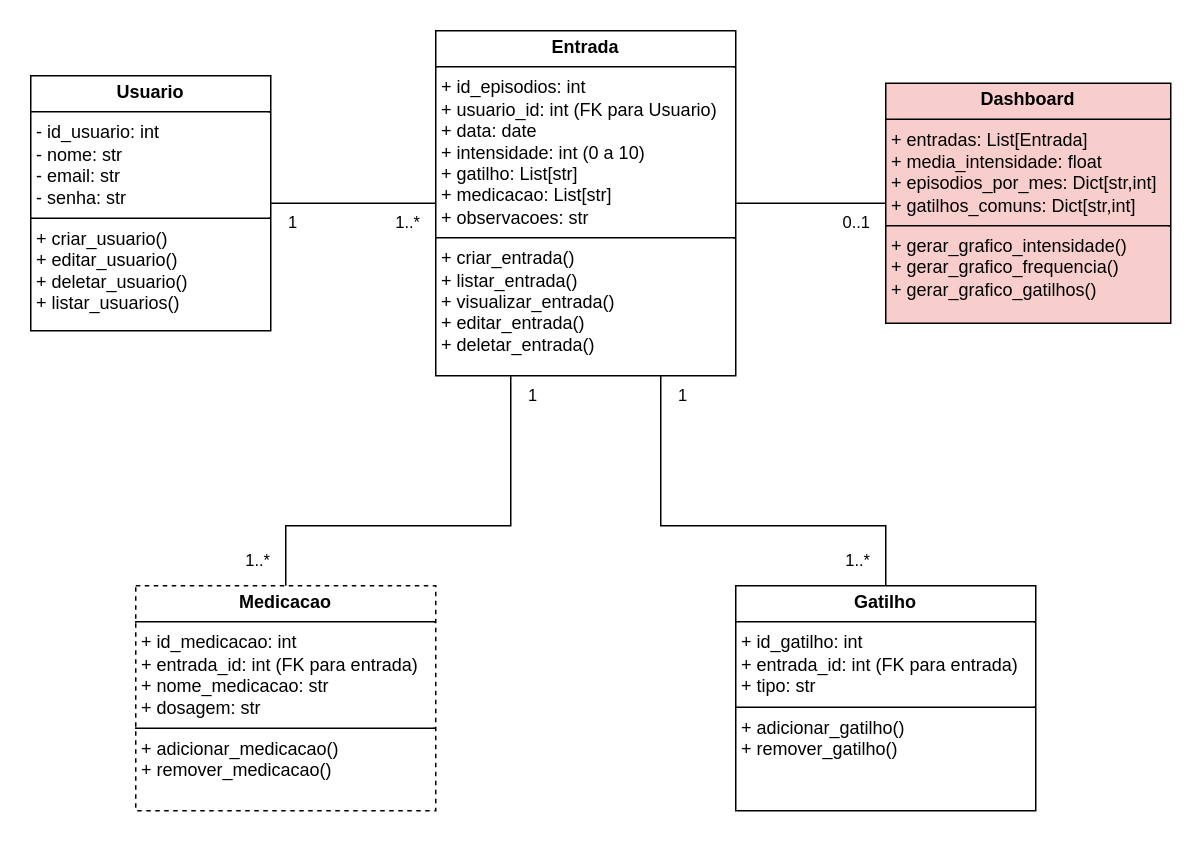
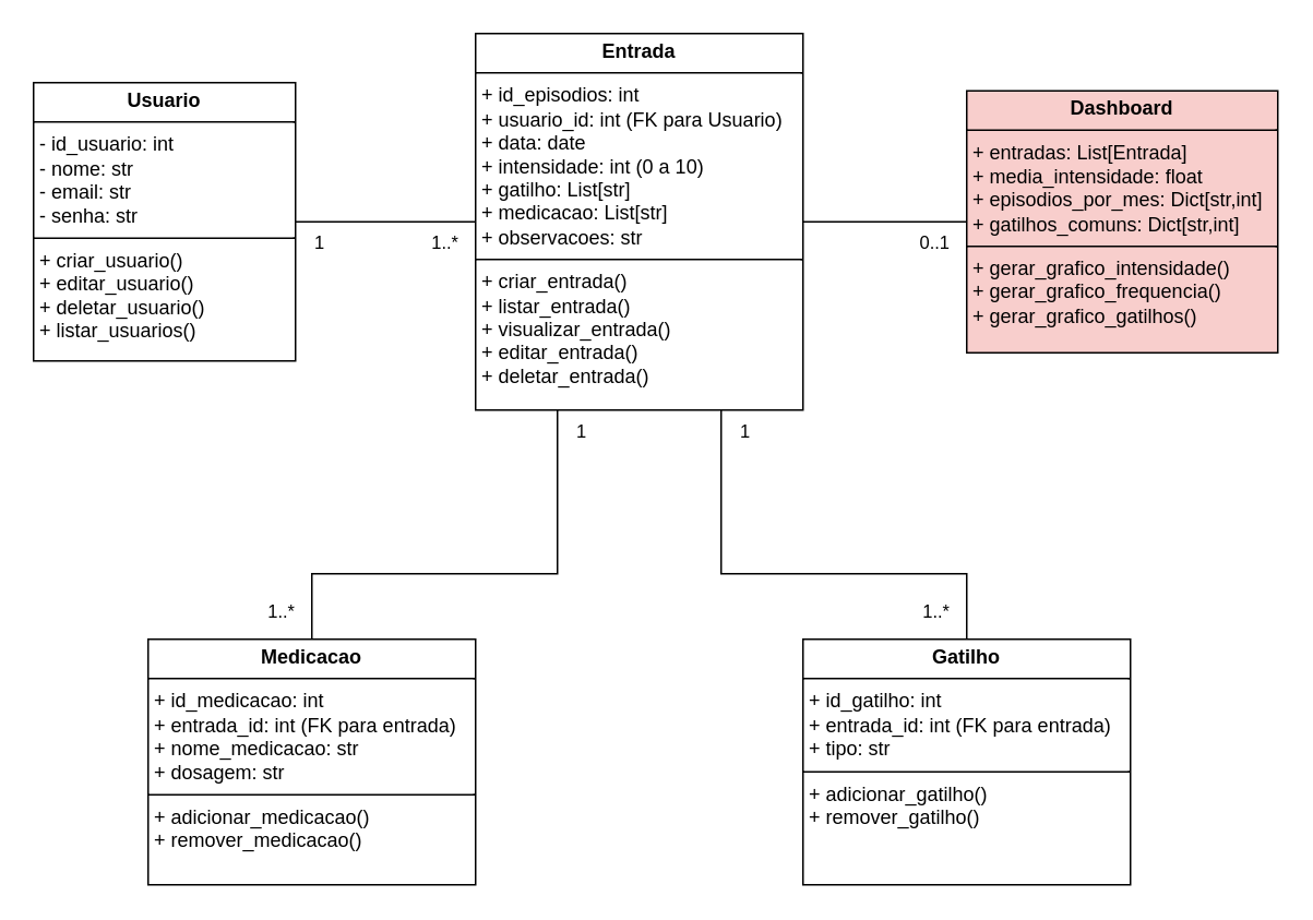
  <mxCell id="0" />
  <mxCell id="1" parent="0" />
  <mxCell id="2" value="&lt;p style=&quot;margin:0px;margin-top:4px;text-align:center;&quot;&gt;&lt;b&gt;Usuario&lt;/b&gt;&lt;/p&gt;&lt;hr size=&quot;1&quot; style=&quot;border-style:solid;&quot;&gt;&lt;p style=&quot;margin:0px;margin-left:4px;&quot;&gt;- id_usuario: int&lt;/p&gt;&lt;p style=&quot;margin:0px;margin-left:4px;&quot;&gt;- nome: str&lt;/p&gt;&lt;p style=&quot;margin:0px;margin-left:4px;&quot;&gt;- email: str&lt;/p&gt;&lt;p style=&quot;margin:0px;margin-left:4px;&quot;&gt;- senha: str&lt;/p&gt;&lt;hr size=&quot;1&quot; style=&quot;border-style:solid;&quot;&gt;&lt;p style=&quot;margin:0px;margin-left:4px;&quot;&gt;+ criar_usuario()&lt;/p&gt;&lt;p style=&quot;margin:0px;margin-left:4px;&quot;&gt;+ editar_usuario()&lt;/p&gt;&lt;p style=&quot;margin:0px;margin-left:4px;&quot;&gt;+ deletar_usuario()&lt;/p&gt;&lt;p style=&quot;margin:0px;margin-left:4px;&quot;&gt;+ listar_usuarios()&lt;/p&gt;" style="verticalAlign=top;align=left;overflow=fill;html=1;whiteSpace=wrap;" parent="1" vertex="1"><mxGeometry x="20" y="50" width="160" height="170" as="geometry" /></mxCell>
  <mxCell id="3" value="&lt;p style=&quot;margin:0px;margin-top:4px;text-align:center;&quot;&gt;&lt;b&gt;Entrada&lt;/b&gt;&lt;/p&gt;&lt;hr size=&quot;1&quot; style=&quot;border-style:solid;&quot;&gt;&lt;p style=&quot;margin:0px;margin-left:4px;&quot;&gt;+ id_episodios: int&lt;/p&gt;&lt;p style=&quot;margin:0px;margin-left:4px;&quot;&gt;+ usuario_id: int (FK para Usuario)&lt;/p&gt;&lt;p style=&quot;margin:0px;margin-left:4px;&quot;&gt;+ data: date&lt;/p&gt;&lt;p style=&quot;margin:0px;margin-left:4px;&quot;&gt;+ intensidade: int (0 a 10)&lt;/p&gt;&lt;p style=&quot;margin:0px;margin-left:4px;&quot;&gt;+ gatilho: List[str]&lt;/p&gt;&lt;p style=&quot;margin:0px;margin-left:4px;&quot;&gt;+ medicacao: List[str]&lt;/p&gt;&lt;p style=&quot;margin:0px;margin-left:4px;&quot;&gt;+ observacoes: str&lt;/p&gt;&lt;hr size=&quot;1&quot; style=&quot;border-style:solid;&quot;&gt;&lt;p style=&quot;margin:0px;margin-left:4px;&quot;&gt;+ criar_entrada()&lt;/p&gt;&lt;p style=&quot;margin:0px;margin-left:4px;&quot;&gt;+ listar_entrada()&lt;/p&gt;&lt;p style=&quot;margin:0px;margin-left:4px;&quot;&gt;+ visualizar_entrada()&lt;/p&gt;&lt;p style=&quot;margin:0px;margin-left:4px;&quot;&gt;+ editar_entrada()&lt;/p&gt;&lt;p style=&quot;margin:0px;margin-left:4px;&quot;&gt;+ deletar_entrada()&lt;/p&gt;" style="verticalAlign=top;align=left;overflow=fill;html=1;whiteSpace=wrap;" parent="1" vertex="1"><mxGeometry x="290" y="20" width="200" height="230" as="geometry" /></mxCell>
  <mxCell id="4" value="&lt;p style=&quot;margin:0px;margin-top:4px;text-align:center;&quot;&gt;&lt;b&gt;Dashboard&lt;/b&gt;&lt;/p&gt;&lt;hr size=&quot;1&quot; style=&quot;border-style:solid;&quot;&gt;&lt;p style=&quot;margin:0px;margin-left:4px;&quot;&gt;+ entradas: List[Entrada]&lt;/p&gt;&lt;p style=&quot;margin:0px;margin-left:4px;&quot;&gt;+ media_intensidade: float&lt;/p&gt;&lt;p style=&quot;margin:0px;margin-left:4px;&quot;&gt;+ episodios_por_mes: Dict[str,int]&lt;/p&gt;&lt;p style=&quot;margin:0px;margin-left:4px;&quot;&gt;+ gatilhos_comuns:&amp;nbsp;&lt;span style=&quot;background-color: transparent; color: light-dark(rgb(0, 0, 0), rgb(255, 255, 255));&quot;&gt;Dict[str,int]&lt;br&gt;&lt;/span&gt;&lt;/p&gt;&lt;hr size=&quot;1&quot; style=&quot;border-style:solid;&quot;&gt;&lt;p style=&quot;margin:0px;margin-left:4px;&quot;&gt;+ gerar_grafico_intensidade()&lt;/p&gt;&lt;p style=&quot;margin:0px;margin-left:4px;&quot;&gt;+ gerar_grafico_frequencia()&lt;/p&gt;&lt;p style=&quot;margin:0px;margin-left:4px;&quot;&gt;+ gerar_grafico_gatilhos()&lt;/p&gt;" style="verticalAlign=top;align=left;overflow=fill;html=1;whiteSpace=wrap;fillColor=#f8cecc;" parent="1" vertex="1"><mxGeometry x="590" y="55" width="190" height="160" as="geometry" /></mxCell>
- <mxCell id="5" value="&lt;p style=&quot;margin:0px;margin-top:4px;text-align:center;&quot;&gt;&lt;b&gt;Medicacao&lt;/b&gt;&lt;/p&gt;&lt;hr size=&quot;1&quot; style=&quot;border-style:solid;&quot;&gt;&lt;p style=&quot;margin:0px;margin-left:4px;&quot;&gt;+ id_medicacao: int&lt;/p&gt;&lt;p style=&quot;margin:0px;margin-left:4px;&quot;&gt;+ entrada_id: int (FK para entrada)&lt;/p&gt;&lt;p style=&quot;margin:0px;margin-left:4px;&quot;&gt;+ nome_medicacao: str&lt;/p&gt;&lt;p style=&quot;margin:0px;margin-left:4px;&quot;&gt;+ dosagem: str&lt;/p&gt;&lt;hr size=&quot;1&quot; style=&quot;border-style:solid;&quot;&gt;&lt;p style=&quot;margin:0px;margin-left:4px;&quot;&gt;+ adicionar_medicacao()&lt;/p&gt;&lt;p style=&quot;margin:0px;margin-left:4px;&quot;&gt;+ remover_medicacao()&lt;/p&gt;" style="verticalAlign=top;align=left;overflow=fill;html=1;whiteSpace=wrap;dashed=1;" parent="1" vertex="1"><mxGeometry x="90" y="390" width="200" height="150" as="geometry" /></mxCell>
+ <mxCell id="5" value="&lt;p style=&quot;margin:0px;margin-top:4px;text-align:center;&quot;&gt;&lt;b&gt;Medicacao&lt;/b&gt;&lt;/p&gt;&lt;hr size=&quot;1&quot; style=&quot;border-style:solid;&quot;&gt;&lt;p style=&quot;margin:0px;margin-left:4px;&quot;&gt;+ id_medicacao: int&lt;/p&gt;&lt;p style=&quot;margin:0px;margin-left:4px;&quot;&gt;+ entrada_id: int (FK para entrada)&lt;/p&gt;&lt;p style=&quot;margin:0px;margin-left:4px;&quot;&gt;+ nome_medicacao: str&lt;/p&gt;&lt;p style=&quot;margin:0px;margin-left:4px;&quot;&gt;+ dosagem: str&lt;/p&gt;&lt;hr size=&quot;1&quot; style=&quot;border-style:solid;&quot;&gt;&lt;p style=&quot;margin:0px;margin-left:4px;&quot;&gt;+ adicionar_medicacao()&lt;/p&gt;&lt;p style=&quot;margin:0px;margin-left:4px;&quot;&gt;+ remover_medicacao()&lt;/p&gt;" style="verticalAlign=top;align=left;overflow=fill;html=1;whiteSpace=wrap;" parent="1" vertex="1"><mxGeometry x="90" y="390" width="200" height="150" as="geometry" /></mxCell>
  <mxCell id="6" value="&lt;p style=&quot;margin:0px;margin-top:4px;text-align:center;&quot;&gt;&lt;b&gt;Gatilho&lt;/b&gt;&lt;/p&gt;&lt;hr size=&quot;1&quot; style=&quot;border-style:solid;&quot;&gt;&lt;p style=&quot;margin:0px;margin-left:4px;&quot;&gt;+ id_gatilho: int&lt;/p&gt;&lt;p style=&quot;margin:0px;margin-left:4px;&quot;&gt;+ entrada_id: int (FK para entrada)&lt;/p&gt;&lt;p style=&quot;margin:0px;margin-left:4px;&quot;&gt;+ tipo: str&lt;br&gt;&lt;/p&gt;&lt;hr size=&quot;1&quot; style=&quot;border-style:solid;&quot;&gt;&lt;p style=&quot;margin:0px;margin-left:4px;&quot;&gt;+ adicionar_gatilho()&lt;/p&gt;&lt;p style=&quot;margin:0px;margin-left:4px;&quot;&gt;+ remover_gatilho()&lt;/p&gt;" style="verticalAlign=top;align=left;overflow=fill;html=1;whiteSpace=wrap;" parent="1" vertex="1"><mxGeometry x="490" y="390" width="200" height="150" as="geometry" /></mxCell>
  <mxCell id="7" value="" style="endArrow=none;html=1;startArrow=none;startFill=0;edgeStyle=orthogonalEdgeStyle;rounded=0;entryX=0;entryY=0.5;entryDx=0;entryDy=0;exitX=1;exitY=0.5;exitDx=0;exitDy=0;endFill=0;" parent="1" source="2" target="3" edge="1"><mxGeometry relative="1" as="geometry"><mxPoint x="550" y="380" as="sourcePoint" /><mxPoint x="710" y="380" as="targetPoint" /></mxGeometry></mxCell>
  <mxCell id="8" value="1" style="edgeLabel;resizable=0;html=1;align=left;verticalAlign=top;" parent="7" connectable="0" vertex="1"><mxGeometry x="-1" relative="1" as="geometry"><mxPoint x="10" as="offset" /></mxGeometry></mxCell>
  <mxCell id="9" value="1..*" style="edgeLabel;resizable=0;html=1;align=right;verticalAlign=top;" parent="7" connectable="0" vertex="1"><mxGeometry x="1" relative="1" as="geometry"><mxPoint x="-10" as="offset" /></mxGeometry></mxCell>
  <mxCell id="10" value="" style="endArrow=none;html=1;startArrow=none;startFill=0;edgeStyle=orthogonalEdgeStyle;rounded=0;entryX=0.5;entryY=0;entryDx=0;entryDy=0;exitX=0.25;exitY=1;exitDx=0;exitDy=0;endFill=0;" parent="1" source="3" target="5" edge="1"><mxGeometry relative="1" as="geometry"><mxPoint x="260" y="170" as="sourcePoint" /><mxPoint x="370" y="170" as="targetPoint" /><Array as="points"><mxPoint x="340" y="350" /><mxPoint x="190" y="350" /></Array></mxGeometry></mxCell>
  <mxCell id="11" value="1" style="edgeLabel;resizable=0;html=1;align=left;verticalAlign=top;" parent="10" connectable="0" vertex="1"><mxGeometry x="-1" relative="1" as="geometry"><mxPoint x="10" as="offset" /></mxGeometry></mxCell>
  <mxCell id="12" value="1..*" style="edgeLabel;resizable=0;html=1;align=right;verticalAlign=top;" parent="10" connectable="0" vertex="1"><mxGeometry x="1" relative="1" as="geometry"><mxPoint x="-10" y="-30" as="offset" /></mxGeometry></mxCell>
  <mxCell id="13" value="" style="endArrow=none;html=1;startArrow=none;startFill=0;edgeStyle=orthogonalEdgeStyle;rounded=0;entryX=0.5;entryY=0;entryDx=0;entryDy=0;exitX=0.75;exitY=1;exitDx=0;exitDy=0;endFill=0;" parent="1" source="3" target="6" edge="1"><mxGeometry relative="1" as="geometry"><mxPoint x="490" y="350" as="sourcePoint" /><mxPoint x="320" y="480" as="targetPoint" /><Array as="points"><mxPoint x="440" y="350" /><mxPoint x="590" y="350" /></Array></mxGeometry></mxCell>
  <mxCell id="14" value="1" style="edgeLabel;resizable=0;html=1;align=left;verticalAlign=top;" parent="13" connectable="0" vertex="1"><mxGeometry x="-1" relative="1" as="geometry"><mxPoint x="10" as="offset" /></mxGeometry></mxCell>
  <mxCell id="15" value="1..*" style="edgeLabel;resizable=0;html=1;align=right;verticalAlign=top;" parent="13" connectable="0" vertex="1"><mxGeometry x="1" relative="1" as="geometry"><mxPoint x="-10" y="-30" as="offset" /></mxGeometry></mxCell>
  <mxCell id="16" value="" style="endArrow=none;html=1;startArrow=none;startFill=0;edgeStyle=orthogonalEdgeStyle;rounded=0;entryX=0;entryY=0.5;entryDx=0;entryDy=0;exitX=1;exitY=0.5;exitDx=0;exitDy=0;endFill=0;" parent="1" source="3" target="4" edge="1"><mxGeometry relative="1" as="geometry"><mxPoint x="600" y="280" as="sourcePoint" /><mxPoint x="690" y="415" as="targetPoint" /><Array as="points"><mxPoint x="590" y="135" /><mxPoint x="590" y="135" /></Array></mxGeometry></mxCell>
  <mxCell id="17" value="0..1" style="edgeLabel;resizable=0;html=1;align=right;verticalAlign=top;" parent="16" connectable="0" vertex="1"><mxGeometry x="1" relative="1" as="geometry"><mxPoint x="-10" as="offset" /></mxGeometry></mxCell>
